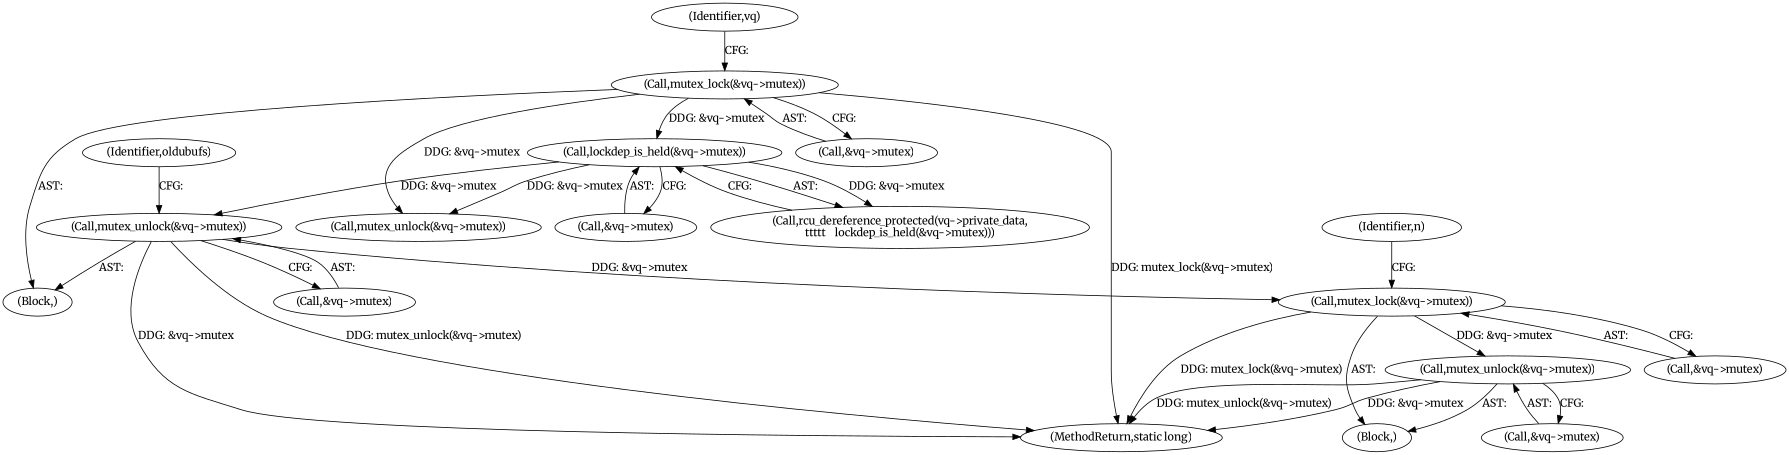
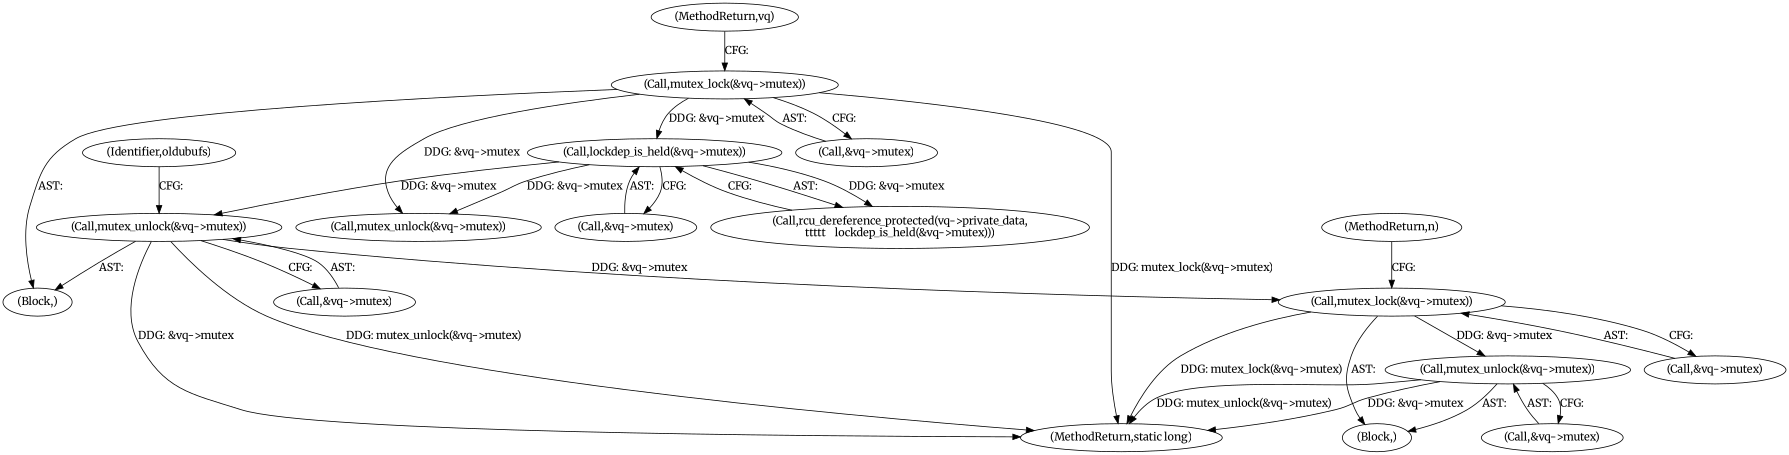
  digraph {
    fontname=Merriweather
    node [fontname=Merriweather]
    edge [fontname=Merriweather]
    n1 [label="(Call,mutex_lock(&vq->mutex))"]
    n2 [label="(Call,mutex_unlock(&vq->mutex))"]
    n3 [label="(MethodReturn,static long)"]
    n4 [label="(Call,&vq->mutex)"]
    n5 [label="(Block,)"]
    n6 [label="(Call,&vq->mutex)"]
    n7 [label="(Call,mutex_unlock(&vq->mutex))"]
    n8 [label="(Block,)"]
    n9 [label="(Call,&vq->mutex)"]
    n10 [label="(Call,lockdep_is_held(&vq->mutex))"]
    n11 [label="(Call,mutex_unlock(&vq->mutex))"]
    n12 [label="(Call,rcu_dereference_protected(vq->private_data,\n\t\t\t\t\t    lockdep_is_held(&vq->mutex)))"]
    n13 [label="(Call,&vq->mutex)"]
    n14 [label="(Call,mutex_lock(&vq->mutex))"]
    n15 [label="(Call,&vq->mutex)"]
-   n16 [label="(Identifier,vq)"]
-   n17 [label="(Identifier,n)"]
+   n16 [label="(MethodReturn,vq)"]
+   n17 [label="(MethodReturn,n)"]
    n18 [label="(Identifier,oldubufs)"]
    n1 -> n2 [label="DDG: &vq->mutex"]
    n1 -> n3 [label="DDG: mutex_lock(&vq->mutex)"]
    n1 -> n4 [label="CFG: "]
    n1 -> n5 [label="AST: "]
    n2 -> n3 [label="DDG: &vq->mutex"]
    n2 -> n3 [label="DDG: mutex_unlock(&vq->mutex)"]
    n2 -> n5 [label="AST: "]
    n2 -> n6 [label="CFG: "]
    n4 -> n1 [label="AST: "]
    n6 -> n2 [label="AST: "]
    n7 -> n1 [label="DDG: &vq->mutex"]
    n7 -> n3 [label="DDG: &vq->mutex"]
    n7 -> n3 [label="DDG: mutex_unlock(&vq->mutex)"]
    n7 -> n8 [label="AST: "]
    n7 -> n9 [label="CFG: "]
    n9 -> n7 [label="AST: "]
    n10 -> n7 [label="DDG: &vq->mutex"]
    n10 -> n11 [label="DDG: &vq->mutex"]
    n10 -> n12 [label="AST: "]
    n10 -> n12 [label="DDG: &vq->mutex"]
    n10 -> n13 [label="CFG: "]
    n12 -> n10 [label="CFG: "]
    n13 -> n10 [label="AST: "]
    n14 -> n3 [label="DDG: mutex_lock(&vq->mutex)"]
    n14 -> n8 [label="AST: "]
    n14 -> n10 [label="DDG: &vq->mutex"]
    n14 -> n11 [label="DDG: &vq->mutex"]
    n14 -> n15 [label="CFG: "]
    n15 -> n14 [label="AST: "]
    n16 -> n14 [label="CFG: "]
    n17 -> n1 [label="CFG: "]
    n18 -> n7 [label="CFG: "]
  }
